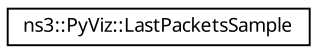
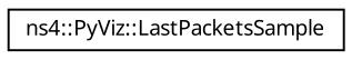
  digraph {
    rankdir=LR
    fontname="Noto Sans"
-   n1 [color=black fillcolor=white fontname="Noto Sans" fontsize=10 height=0.2 label="ns3::PyViz::LastPacketsSample" shape=record style=filled width=0.4]
+   n1 [color=black fillcolor=white fontname="Noto Sans" fontsize=10 height=0.2 label="ns4::PyViz::LastPacketsSample" shape=record style=filled width=0.4]
  }
